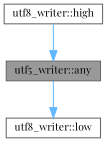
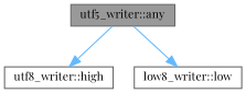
  digraph {
    fontname="Playfair Display"
    rankdir=TB
    node [color=grey40 fillcolor=white fontname="Playfair Display" fontsize=10 shape=box style=filled]
    edge [color=steelblue1 fontname="Playfair Display" fontsize=10 labelfontname=Helvetica labelfontsize=10 style=solid]
    n1 [color=gray40 fillcolor=grey60 fontcolor=black height=0.2 label="utf5_writer::any" width=0.4]
    n2 [height=0.2 label="utf8_writer::high" width=0.4]
-   n3 [height=0.2 label="utf8_writer::low" width=0.4]
-   n2 -> n1
+   n3 [height=0.2 label="low8_writer::low" width=0.4]
+   n1 -> n2
    n1 -> n3
  }
